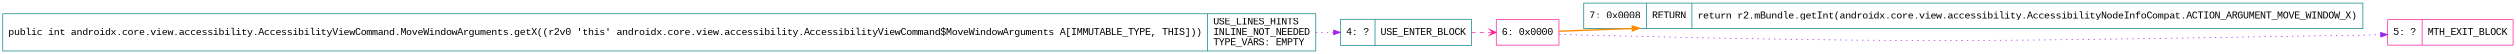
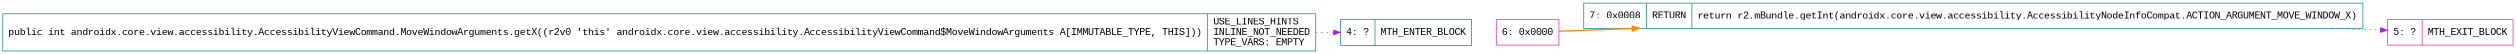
  digraph {
    fontname="Liberation Mono"
    rankdir=LR
    node [color=teal fontname="Liberation Mono" shape=record]
    edge [arrowhead=normal color=purple fontname="Liberation Mono" style=dotted]
-   n1 [label="{4\:\ ?|USE_ENTER_BLOCK\l}"]
+   n1 [label="{4\:\ ?|MTH_ENTER_BLOCK\l}"]
    n2 [color=deeppink label="{6\:\ 0x0000}"]
    n3 [label="{7\:\ 0x0008|RETURN\l|return r2.mBundle.getInt(androidx.core.view.accessibility.AccessibilityNodeInfoCompat.ACTION_ARGUMENT_MOVE_WINDOW_X)\l}"]
    n4 [color=deeppink label="{5\:\ ?|MTH_EXIT_BLOCK\l}"]
    n5 [label="{public int androidx.core.view.accessibility.AccessibilityViewCommand.MoveWindowArguments.getX((r2v0 'this' androidx.core.view.accessibility.AccessibilityViewCommand$MoveWindowArguments A[IMMUTABLE_TYPE, THIS]))  | USE_LINES_HINTS\lINLINE_NOT_NEEDED\lTYPE_VARS: EMPTY\l}"]
-   n1 -> n2 [arrowhead=vee color=deeppink style=dashed]
    n2 -> n3 [color=darkorange style=bold]
-   n2 -> n4
+   n3 -> n4
    n5 -> n1
  }
